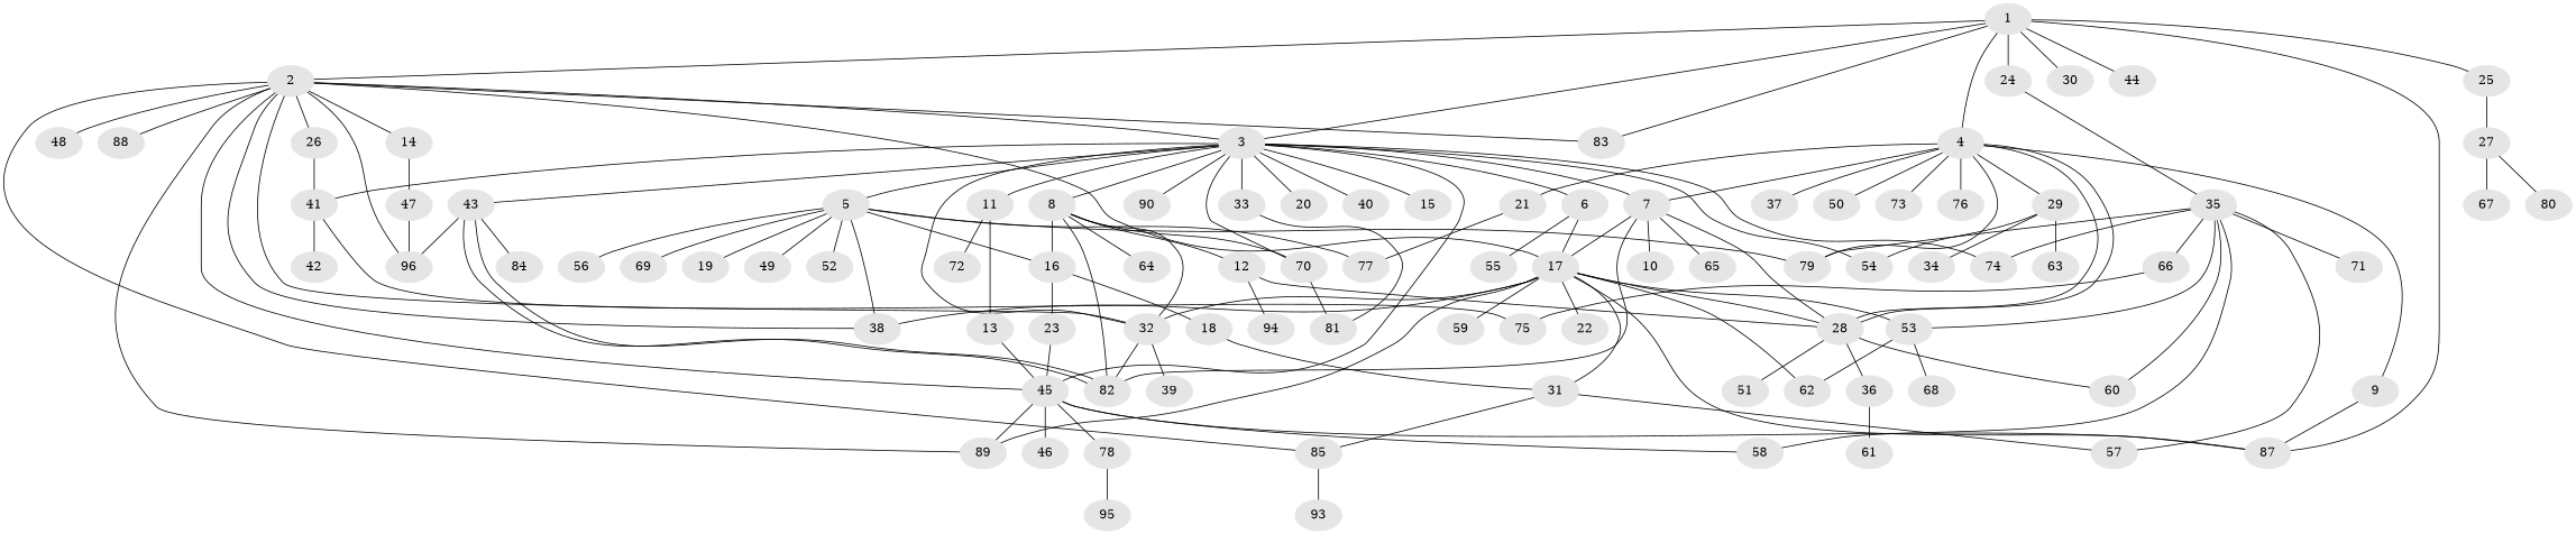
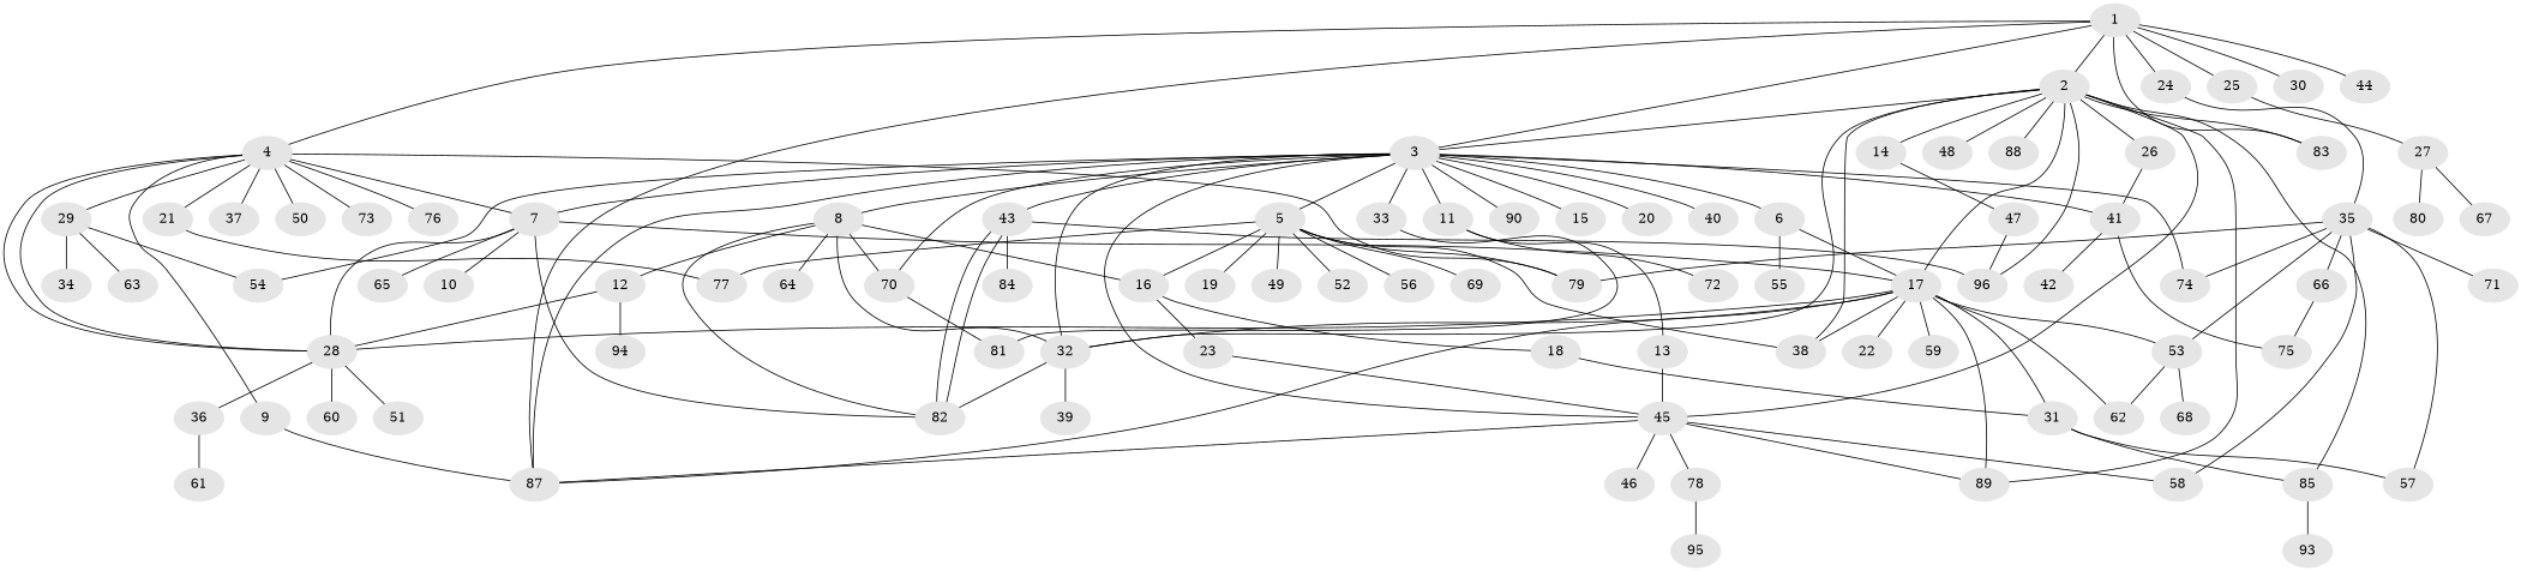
  graph {
    node [color=gray90 style=filled]
    1
    2
    3
    4
    24
    25
    30
    44
    83
    87
    14
    17
    26
    32
    38
    45
    48
    85
    n19 [label=96]
    88
    89
    5
    6
    7
    8
    11
    15
    20
    33
    40
    41
    43
    54
    70
    74
    90
    9
    21
    28
    29
    37
    50
    73
    76
    79
    35
    27
    47
    22
    31
    53
    59
    62
    82
    39
    58
    46
    78
    93
    16
    19
    49
    52
    56
    69
    77
    55
    10
    65
    12
    64
    13
    72
    81
    42
    75
    84
    36
    51
    60
    34
    63
    18
    23
    94
    57
    68
    66
    71
    67
    80
    61
    n93 [label=95]
    1 -- 2
    1 -- 3
    1 -- 4
    1 -- 24
    1 -- 25
    1 -- 30
    1 -- 44
    1 -- 83
    1 -- 87
    2 -- 3
    2 -- 83
    2 -- 14
    2 -- 17
    2 -- 26
    2 -- 32
    2 -- 38
    2 -- 45
    2 -- 48
    2 -- 85
    2 -- n19
    2 -- 88
    2 -- 89
+   3 -- 87
    3 -- 32
    3 -- 45
    3 -- 5
    3 -- 6
    3 -- 7
    3 -- 8
    3 -- 11
    3 -- 15
    3 -- 20
    3 -- 33
    3 -- 40
    3 -- 41
    3 -- 43
    3 -- 54
    3 -- 70
    3 -- 74
    3 -- 90
    4 -- 7
    4 -- 9
    4 -- 21
    4 -- 28
    4 -- 28
    4 -- 29
    4 -- 37
    4 -- 50
    4 -- 73
    4 -- 76
    4 -- 79
    24 -- 35
    25 -- 27
    14 -- 47
    17 -- 87
    17 -- 32
    17 -- 38
    17 -- 89
    17 -- 28
    17 -- 22
    17 -- 31
    17 -- 53
    17 -- 59
    17 -- 62
    26 -- 41
    32 -- 82
    32 -- 39
    45 -- 87
    45 -- 89
    45 -- 58
    45 -- 46
    45 -- 78
    85 -- 93
    5 -- 38
    5 -- 79
    5 -- 16
    5 -- 19
    5 -- 49
    5 -- 52
    5 -- 56
    5 -- 69
    5 -- 77
    6 -- 17
    6 -- 55
    7 -- 17
    7 -- 28
    7 -- 82
    7 -- 10
    7 -- 65
    8 -- 32
    8 -- 70
    8 -- 82
    8 -- 16
    8 -- 12
    8 -- 64
    11 -- 13
    11 -- 72
    33 -- 81
    41 -- 42
    41 -- 75
    43 -- n19
    43 -- 82
    43 -- 82
    43 -- 84
    70 -- 81
    9 -- 87
    21 -- 77
    28 -- 36
    28 -- 51
    28 -- 60
    29 -- 54
    29 -- 34
    29 -- 63
    35 -- 74
    35 -- 79
    35 -- 53
    35 -- 58
-   35 -- 60
    35 -- 57
    35 -- 66
    35 -- 71
    27 -- 67
    27 -- 80
    47 -- n19
    31 -- 85
    31 -- 57
    53 -- 62
    53 -- 68
    78 -- n93
    16 -- 18
    16 -- 23
    12 -- 28
    12 -- 94
    13 -- 45
    36 -- 61
    18 -- 31
    23 -- 45
    66 -- 75
  }
